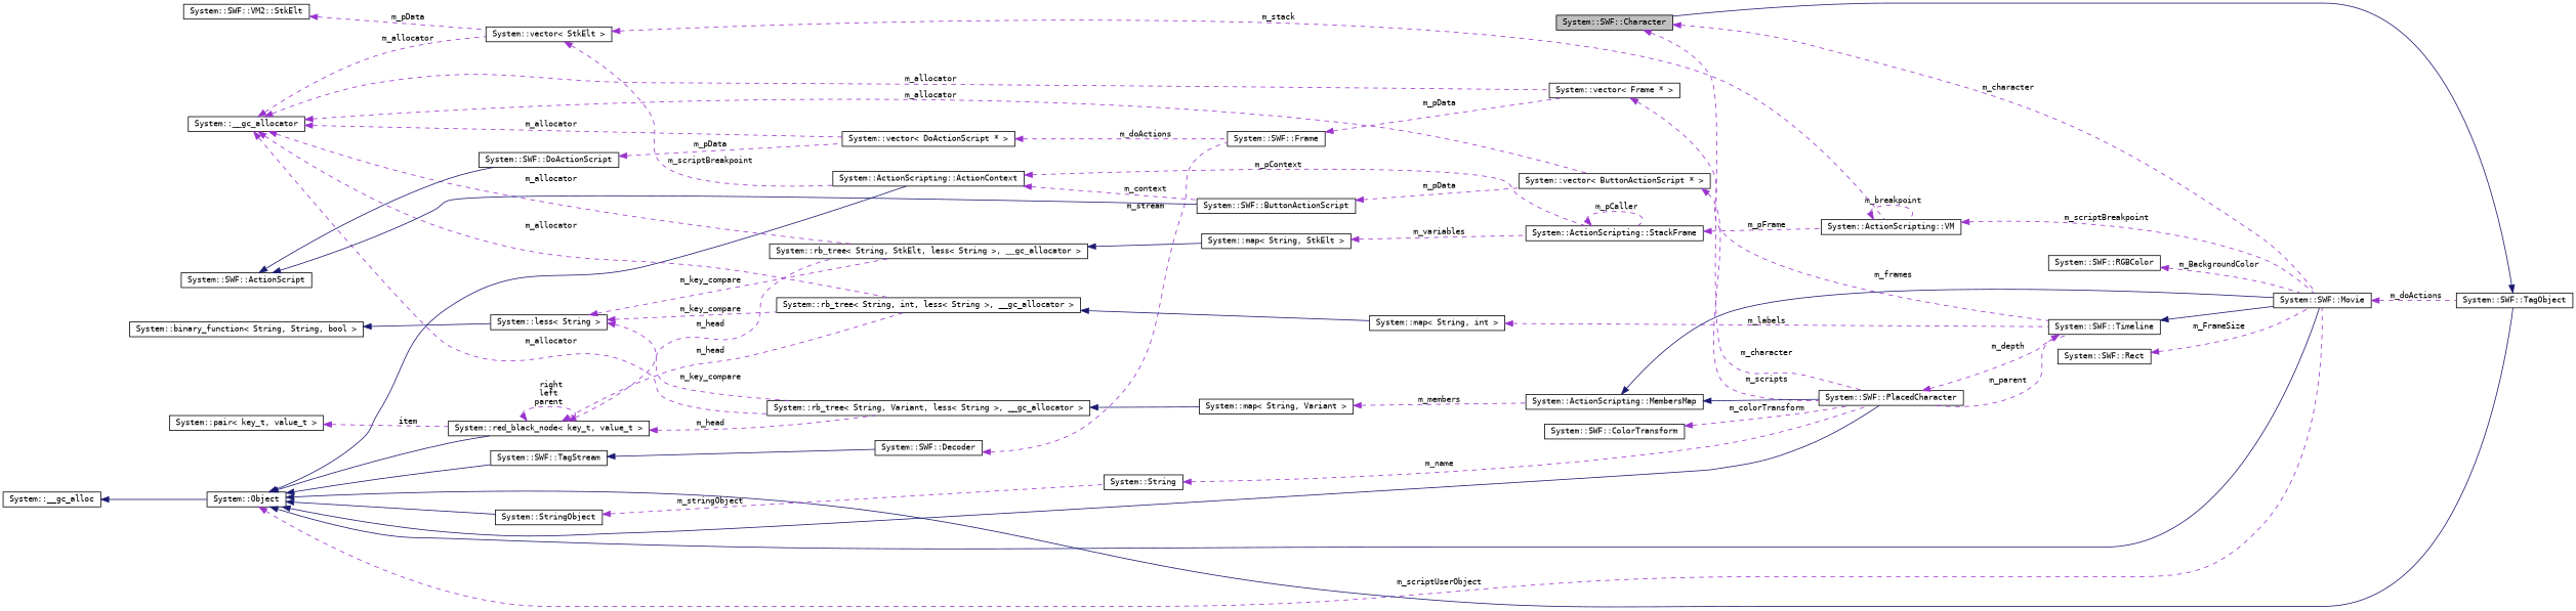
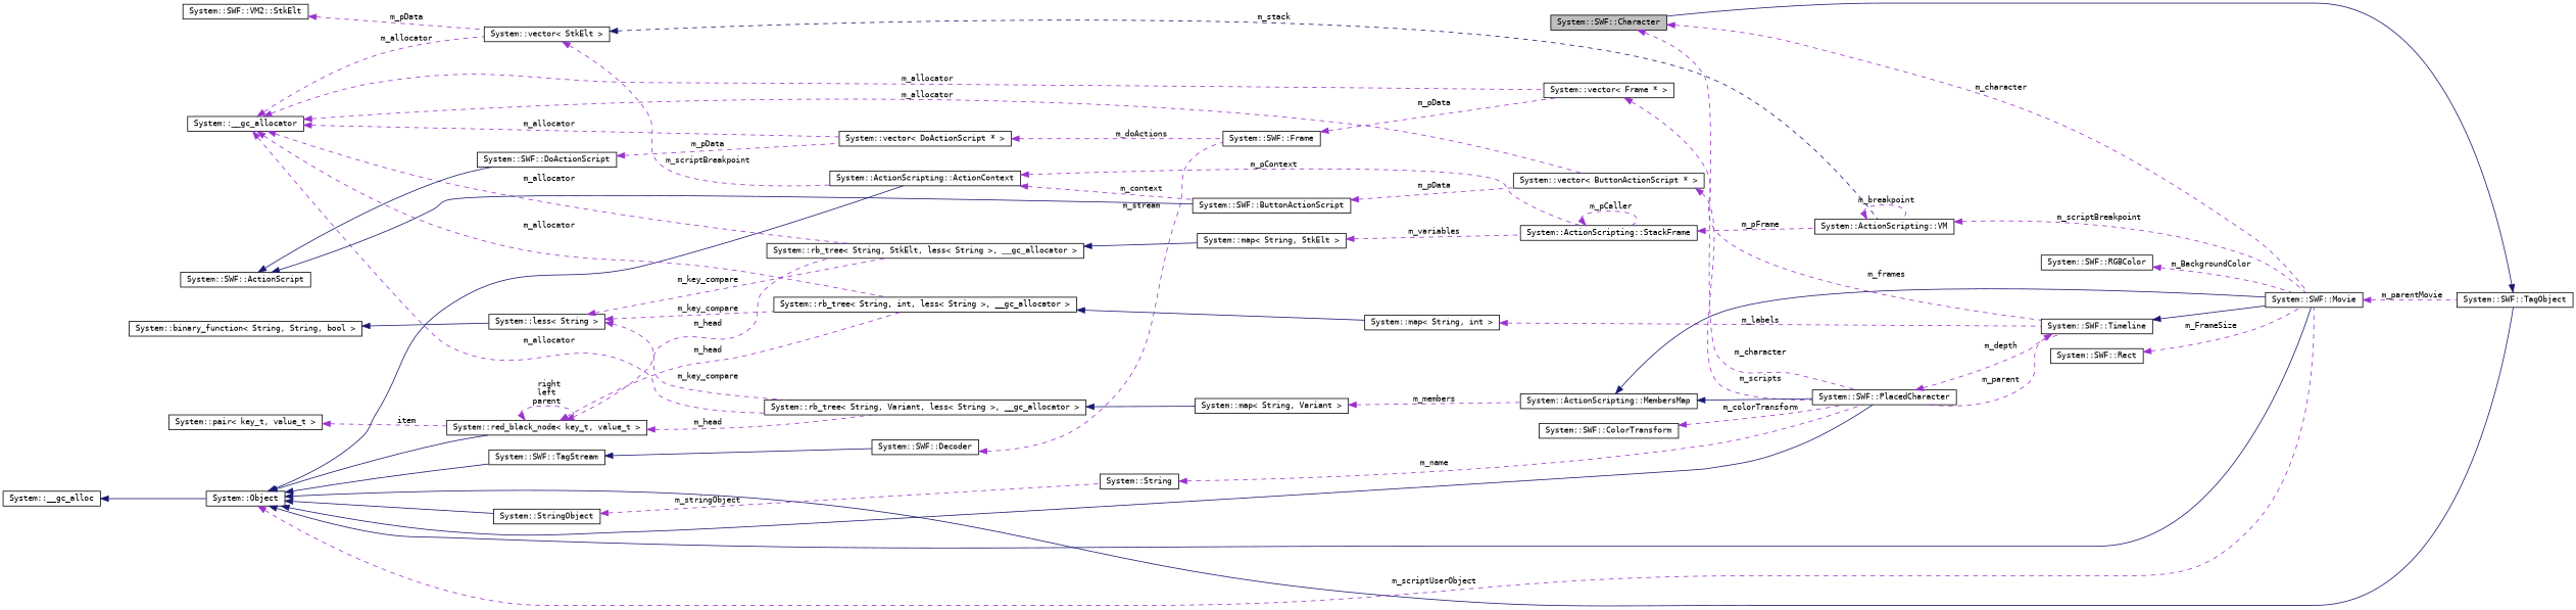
  digraph {
    fontname="DejaVu Sans Mono"
    rankdir=LR
    node [color=black fillcolor=white fontname="DejaVu Sans Mono" fontsize=10 shape=record style=filled]
    edge [color=darkorchid3 dir=back fontname="DejaVu Sans Mono" fontsize=10 labelfontname=Helvetica labelfontsize=10 style=dashed]
    n1 [fillcolor=grey75 fontcolor=black height=0.2 label="System::SWF::Character" width=0.4]
    n2 [height=0.2 label="System::SWF::Movie" width=0.4]
    n3 [height=0.2 label="System::SWF::PlacedCharacter" width=0.4]
    n4 [height=0.2 label="System::SWF::TagObject" width=0.4]
    n5 [height=0.2 label="System::SWF::Timeline" width=0.4]
    n6 [height=0.2 label="System::Object" width=0.4]
    n7 [height=0.2 label="System::SWF::TagStream" width=0.4]
    n8 [height=0.2 label="System::red_black_node\< key_t, value_t \>" width=0.4]
    n9 [height=0.2 label="System::ActionScripting::ActionContext" width=0.4]
    n10 [height=0.2 label="System::StringObject" width=0.4]
    n11 [height=0.2 label="System::SWF::Decoder" width=0.4]
    n12 [height=0.2 label="System::rb_tree\< String, int, less\< String \>, __gc_allocator \>" width=0.4]
    n13 [height=0.2 label="System::rb_tree\< String, Variant, less\< String \>, __gc_allocator \>" width=0.4]
    n14 [height=0.2 label="System::rb_tree\< String, StkElt, less\< String \>, __gc_allocator \>" width=0.4]
    n15 [height=0.2 label="System::ActionScripting::StackFrame" width=0.4]
    n16 [height=0.2 label="System::SWF::ButtonActionScript" width=0.4]
    n17 [height=0.2 label="System::String" width=0.4]
    n18 [height=0.2 label="System::ActionScripting::VM" width=0.4]
    n19 [height=0.2 label="System::__gc_alloc" width=0.4]
    n20 [height=0.2 label="System::vector\< Frame * \>" width=0.4]
    n21 [height=0.2 label="System::__gc_allocator" width=0.4]
    n22 [height=0.2 label="System::vector\< DoActionScript * \>" width=0.4]
    n23 [height=0.2 label="System::vector\< ButtonActionScript * \>" width=0.4]
    n24 [height=0.2 label="System::vector\< StkElt \>" width=0.4]
    n25 [height=0.2 label="System::SWF::Frame" width=0.4]
    n26 [height=0.2 label="System::map\< String, int \>" width=0.4]
    n27 [height=0.2 label="System::map\< String, Variant \>" width=0.4]
    n28 [height=0.2 label="System::map\< String, StkElt \>" width=0.4]
    n29 [height=0.2 label="System::SWF::DoActionScript" width=0.4]
    n30 [height=0.2 label="System::SWF::ActionScript" width=0.4]
    n31 [height=0.2 label="System::less\< String \>" width=0.4]
    n32 [height=0.2 label="System::binary_function\< String, String, bool \>" width=0.4]
    n33 [height=0.2 label="System::pair\< key_t, value_t \>" width=0.4]
    n34 [height=0.2 label="System::ActionScripting::MembersMap" width=0.4]
    n35 [height=0.2 label="System::SWF::VM2::StkElt" width=0.4]
    n36 [height=0.2 label="System::SWF::ColorTransform" width=0.4]
    n37 [height=0.2 label="System::SWF::RGBColor" width=0.4]
    n38 [height=0.2 label="System::SWF::Rect" width=0.4]
    n1 -> n2 [label=" m_character"]
    n1 -> n3 [label=" m_character"]
-   n2 -> n4 [label=" m_doActions"]
+   n2 -> n4 [label=" m_parentMovie"]
    n3 -> n5 [label=" m_depth"]
    n4 -> n1 [color=midnightblue style=solid]
    n5 -> n2 [color=midnightblue style=solid]
    n5 -> n3 [label=" m_parent"]
    n6 -> n2 [color=midnightblue style=solid]
    n6 -> n2 [label=" m_scriptUserObject"]
    n6 -> n3 [color=midnightblue style=solid]
    n6 -> n4 [color=midnightblue style=solid]
    n6 -> n7 [color=midnightblue style=solid]
    n6 -> n8 [color=midnightblue style=solid]
    n6 -> n9 [color=midnightblue style=solid]
    n6 -> n10 [color=midnightblue style=solid]
    n7 -> n11 [color=midnightblue style=solid]
    n8 -> n8 [label=" right\nleft\nparent"]
    n8 -> n12 [label=" m_head"]
    n8 -> n13 [label=" m_head"]
    n8 -> n14 [label=" m_head"]
    n9 -> n15 [label=" m_pContext"]
    n9 -> n16 [label=" m_context"]
    n10 -> n17 [label=" m_stringObject"]
    n11 -> n25 [label=" m_stream"]
    n12 -> n26 [color=midnightblue style=solid]
    n13 -> n27 [color=midnightblue style=solid]
    n14 -> n28 [color=midnightblue style=solid]
    n15 -> n15 [label=" m_pCaller"]
    n15 -> n18 [label=" m_pFrame"]
    n16 -> n23 [label=" m_pData"]
    n17 -> n3 [label=" m_name"]
    n18 -> n2 [label=" m_scriptBreakpoint"]
    n18 -> n18 [label=" m_breakpoint"]
    n19 -> n6 [color=midnightblue style=solid]
    n20 -> n5 [label=" m_frames"]
    n21 -> n12 [label=" m_allocator"]
    n21 -> n13 [label=" m_allocator"]
    n21 -> n14 [label=" m_allocator"]
    n21 -> n20 [label=" m_allocator"]
    n21 -> n22 [label=" m_allocator"]
    n21 -> n23 [label=" m_allocator"]
    n21 -> n24 [label=" m_allocator"]
    n22 -> n25 [label=" m_doActions"]
    n23 -> n3 [label=" m_scripts"]
    n24 -> n9 [label=" m_scriptBreakpoint"]
-   n24 -> n18 [label=" m_stack"]
+   n24 -> n18 [color=midnightblue label=" m_stack"]
    n25 -> n20 [label=" m_pData"]
    n26 -> n5 [label=" m_labels"]
    n27 -> n34 [label=" m_members"]
    n28 -> n15 [label=" m_variables"]
    n29 -> n22 [label=" m_pData"]
    n30 -> n16 [color=midnightblue style=solid]
    n30 -> n29 [color=midnightblue style=solid]
    n31 -> n12 [label=" m_key_compare"]
    n31 -> n13 [label=" m_key_compare"]
    n31 -> n14 [label=" m_key_compare"]
    n32 -> n31 [color=midnightblue style=solid]
    n33 -> n8 [label=" item"]
    n34 -> n2 [color=midnightblue style=solid]
    n34 -> n3 [color=midnightblue style=solid]
    n35 -> n24 [label=" m_pData"]
    n36 -> n3 [label=" m_colorTransform"]
    n37 -> n2 [label=" m_BackgroundColor"]
    n38 -> n2 [label=" m_FrameSize"]
  }
